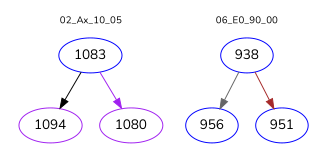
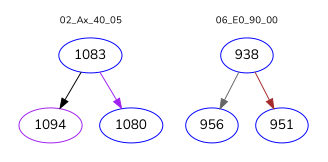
  digraph {
    fontname=Nunito
    node [color=blue fontname=Nunito]
    edge [fontname=Nunito]
    n1 [label=1083]
    n2 [color=purple label=1094]
-   n3 [color=purple label=1080]
+   n3 [label=1080]
    n4 [label=938]
    n5 [label=956]
    n6 [label=951]
    subgraph cluster_1 {
      color=white
      fontsize=10
-     label="02_Ax_10_05"
+     label="02_Ax_40_05"
      n1
      n2
      n3
    }
    subgraph cluster_2 {
      color=white
      fontsize=10
      label="06_E0_90_00"
      n4
      n5
      n6
    }
    n1 -> n2 [color=black]
    n1 -> n3 [color=purple]
    n4 -> n5 [color=gray40]
    n4 -> n6 [color=brown]
  }
